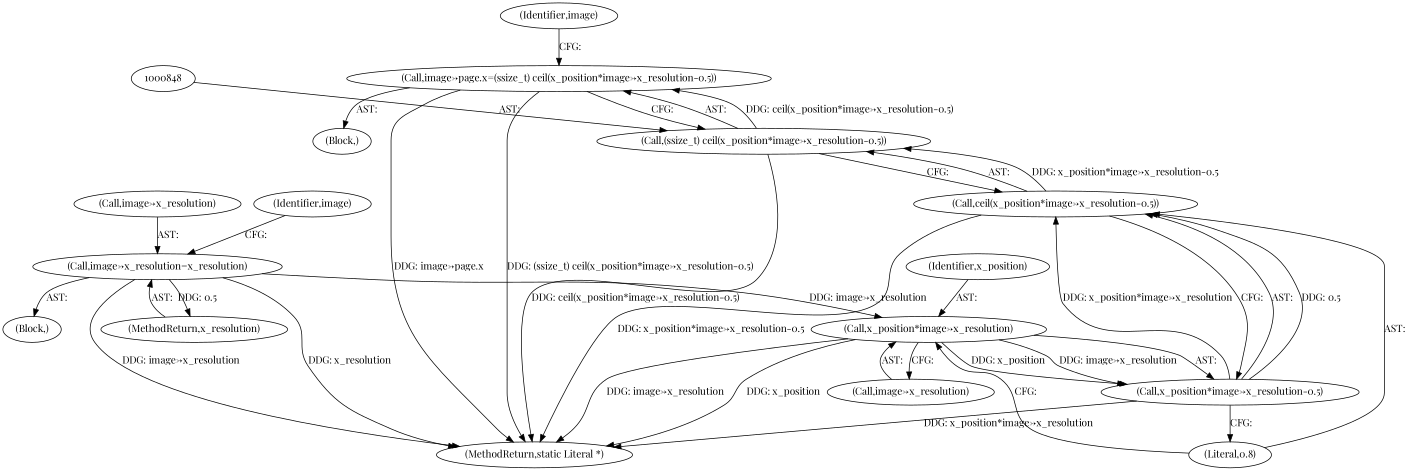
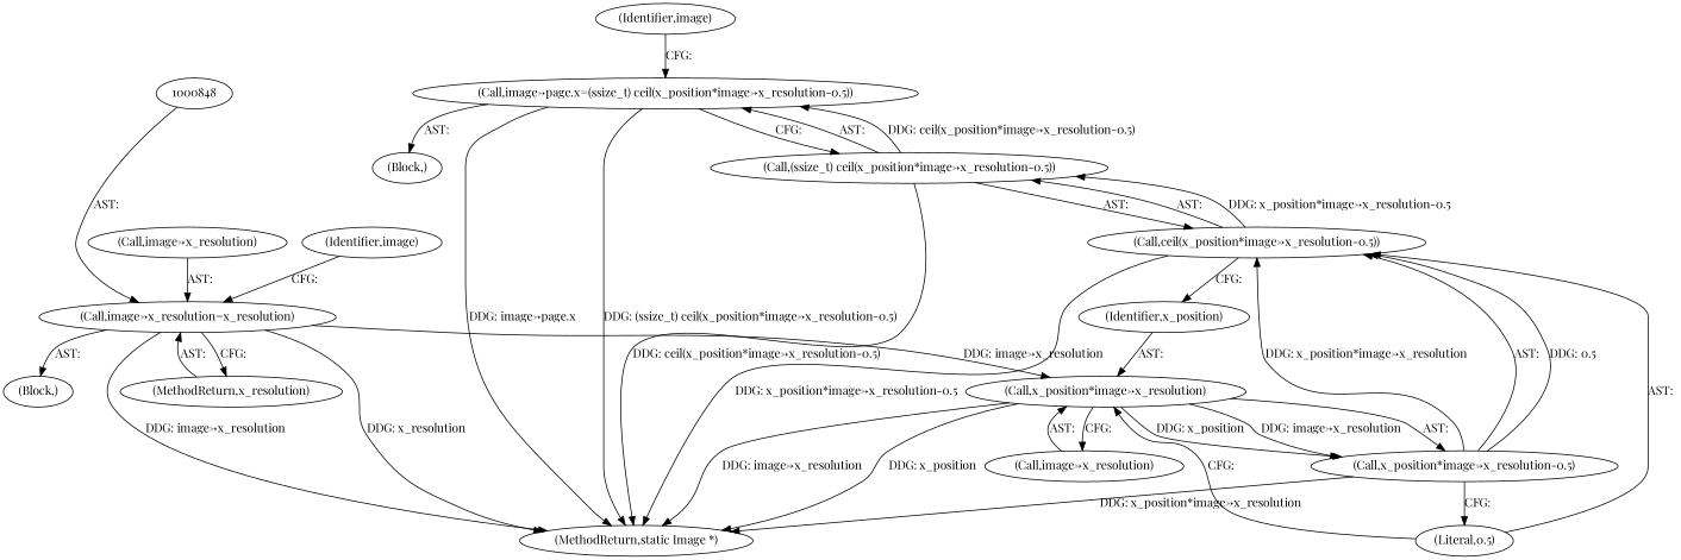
  digraph {
    fontname="Playfair Display"
    node [fontname="Playfair Display"]
    edge [fontname="Playfair Display"]
    n1 [label="(Call,image->page.x=(ssize_t) ceil(x_position*image->x_resolution-0.5))"]
    n2 [label="(Call,(ssize_t) ceil(x_position*image->x_resolution-0.5))"]
    n3 [label="(Block,)"]
-   n4 [label="(MethodReturn,static Literal *)"]
+   n4 [label="(MethodReturn,static Image *)"]
    n5 [label="(Call,ceil(x_position*image->x_resolution-0.5))"]
    n6 [label="(Call,x_position*image->x_resolution-0.5)"]
-   n7 [label="(Literal,0.8)"]
+   n7 [label="(Literal,0.5)"]
    n8 [label="(Call,x_position*image->x_resolution)"]
    n9 [label="(Call,image->x_resolution)"]
    n10 [label="(Call,image->x_resolution=x_resolution)"]
    n11 [label="(MethodReturn,x_resolution)"]
    n12 [label="(Block,)"]
    n13 [label="(Identifier,image)"]
    n14 [label="(Identifier,x_position)"]
    n15 [label="(Identifier,image)"]
    n16 [label="(Call,image->x_resolution)"]
    1000848
    n1 -> n2 [label="CFG: "]
    n1 -> n3 [label="AST: "]
    n1 -> n4 [label="DDG: image->page.x"]
    n1 -> n4 [label="DDG: (ssize_t) ceil(x_position*image->x_resolution-0.5)"]
    n2 -> n1 [label="AST: "]
    n2 -> n1 [label="DDG: ceil(x_position*image->x_resolution-0.5)"]
    n2 -> n4 [label="DDG: ceil(x_position*image->x_resolution-0.5)"]
-   n2 -> n5 [label="CFG: "]
+   n2 -> n5 [label="AST: "]
    n5 -> n2 [label="AST: "]
    n5 -> n2 [label="DDG: x_position*image->x_resolution-0.5"]
    n5 -> n4 [label="DDG: x_position*image->x_resolution-0.5"]
-   n5 -> n6 [label="CFG: "]
+   n5 -> n14 [label="CFG: "]
    n6 -> n4 [label="DDG: x_position*image->x_resolution"]
    n6 -> n5 [label="AST: "]
    n6 -> n5 [label="DDG: x_position*image->x_resolution"]
    n6 -> n5 [label="DDG: 0.5"]
    n6 -> n7 [label="CFG: "]
    n7 -> n5 [label="AST: "]
    n7 -> n8 [label="CFG: "]
    n8 -> n4 [label="DDG: image->x_resolution"]
    n8 -> n4 [label="DDG: x_position"]
    n8 -> n6 [label="AST: "]
    n8 -> n6 [label="DDG: x_position"]
    n8 -> n6 [label="DDG: image->x_resolution"]
    n8 -> n9 [label="CFG: "]
    n9 -> n8 [label="AST: "]
    n10 -> n4 [label="DDG: x_resolution"]
    n10 -> n4 [label="DDG: image->x_resolution"]
    n10 -> n8 [label="DDG: image->x_resolution"]
-   n10 -> n11 [label="DDG: 0.5"]
+   n10 -> n11 [label="CFG: "]
    n10 -> n12 [label="AST: "]
    n11 -> n10 [label="AST: "]
    n13 -> n10 [label="CFG: "]
    n14 -> n8 [label="AST: "]
    n15 -> n1 [label="CFG: "]
    n16 -> n10 [label="AST: "]
-   1000848 -> n2 [label="AST: "]
+   1000848 -> n10 [label="AST: "]
  }
